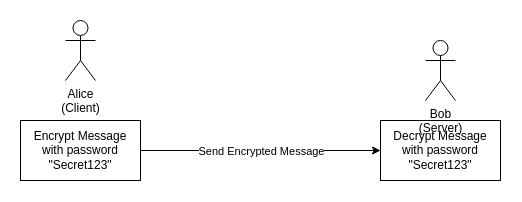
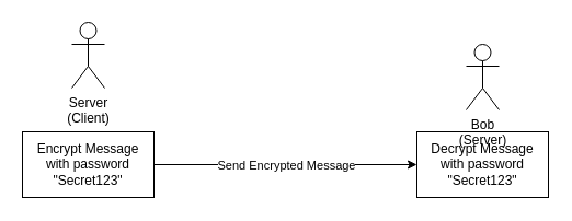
  <mxCell id="0" />
  <mxCell id="1" parent="0" />
  <mxCell id="2" style="edgeStyle=orthogonalEdgeStyle;rounded=0;orthogonalLoop=1;jettySize=auto;html=1;entryX=0;entryY=0.5;entryDx=0;entryDy=0;" parent="1" source="4" target="6" edge="1"><mxGeometry relative="1" as="geometry" /></mxCell>
  <mxCell id="3" value="Send Encrypted Message" style="edgeLabel;html=1;align=center;verticalAlign=middle;resizable=0;points=[];" parent="2" vertex="1" connectable="0"><mxGeometry x="-0.108" relative="1" as="geometry"><mxPoint x="13" as="offset" /></mxGeometry></mxCell>
  <mxCell id="4" value="Encrypt Message with password &quot;Secret123&quot;" style="rounded=0;whiteSpace=wrap;html=1;spacingTop=0;spacingLeft=0;spacingBottom=0;spacing=5;" parent="1" vertex="1"><mxGeometry x="20" y="120" width="120" height="60" as="geometry" /></mxCell>
- <mxCell id="5" value="Alice&lt;br&gt;(Client)" style="shape=umlActor;verticalLabelPosition=bottom;verticalAlign=top;html=1;outlineConnect=0;" parent="1" vertex="1"><mxGeometry x="65" y="20" width="30" height="60" as="geometry" /></mxCell>
+ <mxCell id="5" value="Server&lt;br&gt;(Client)" style="shape=umlActor;verticalLabelPosition=bottom;verticalAlign=top;html=1;outlineConnect=0;" parent="1" vertex="1"><mxGeometry x="65" y="20" width="30" height="60" as="geometry" /></mxCell>
  <mxCell id="6" value="Decrypt Message with password &quot;Secret123&quot;" style="rounded=0;whiteSpace=wrap;html=1;spacingTop=0;spacingLeft=0;spacingBottom=0;spacing=5;" parent="1" vertex="1"><mxGeometry x="380" y="120" width="120" height="60" as="geometry" /></mxCell>
  <mxCell id="7" value="Bob&lt;br&gt;(Server)" style="shape=umlActor;verticalLabelPosition=bottom;verticalAlign=top;html=1;outlineConnect=0;" parent="1" vertex="1"><mxGeometry x="425" y="40" width="30" height="60" as="geometry" /></mxCell>
